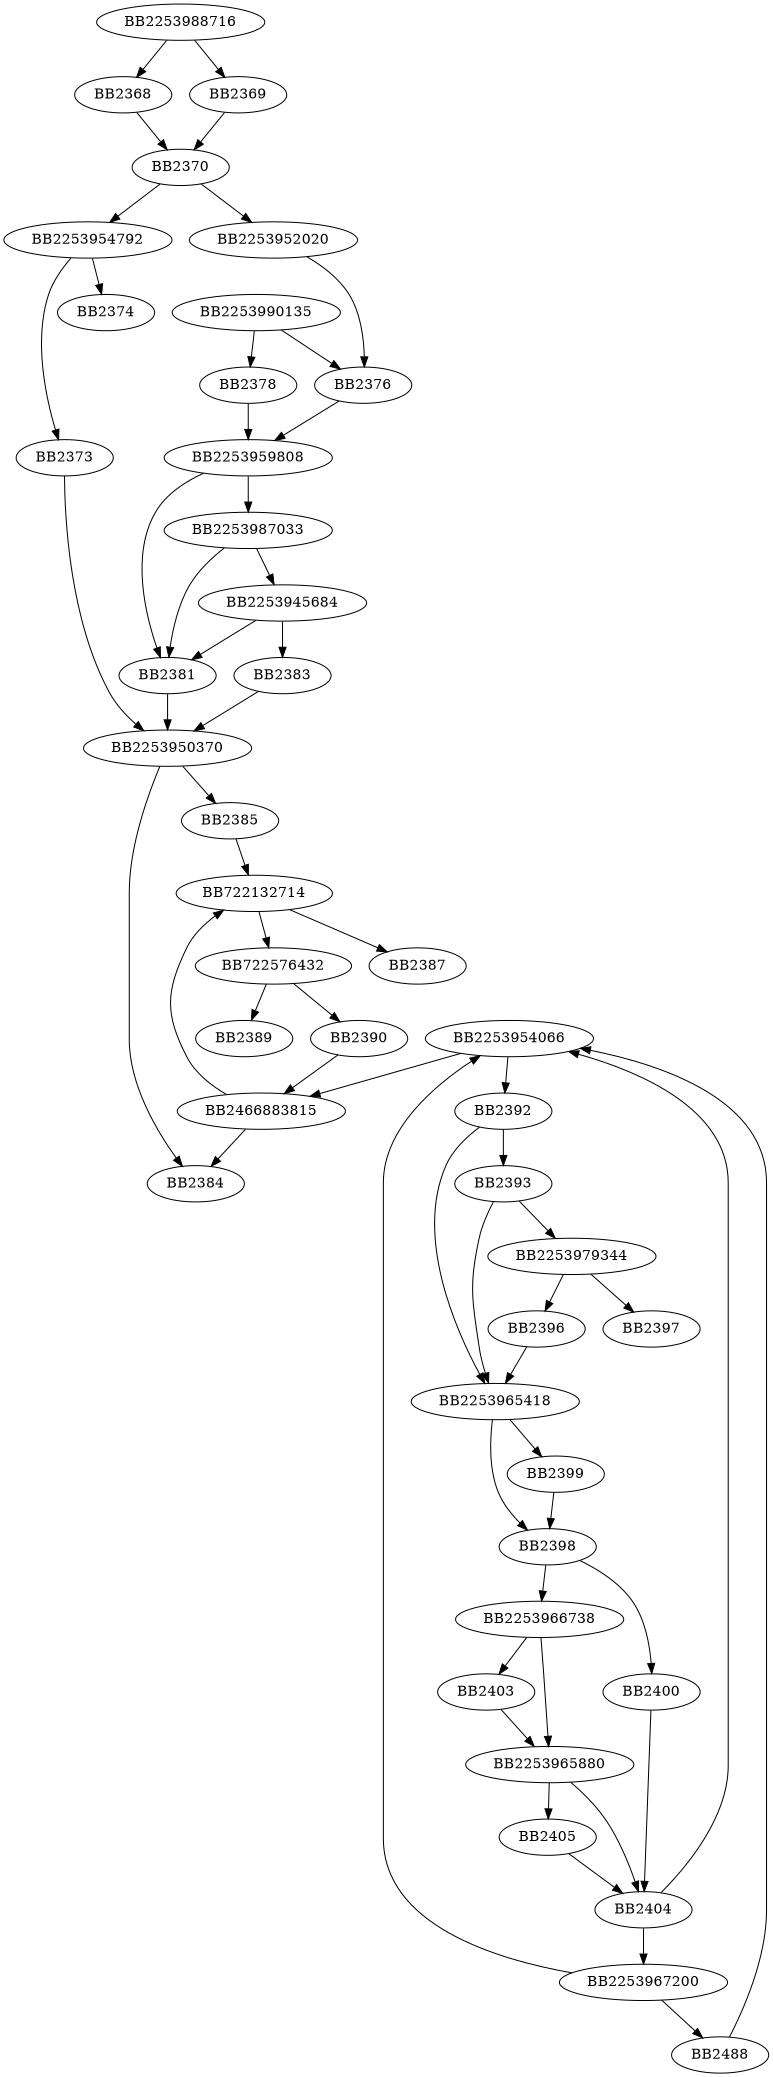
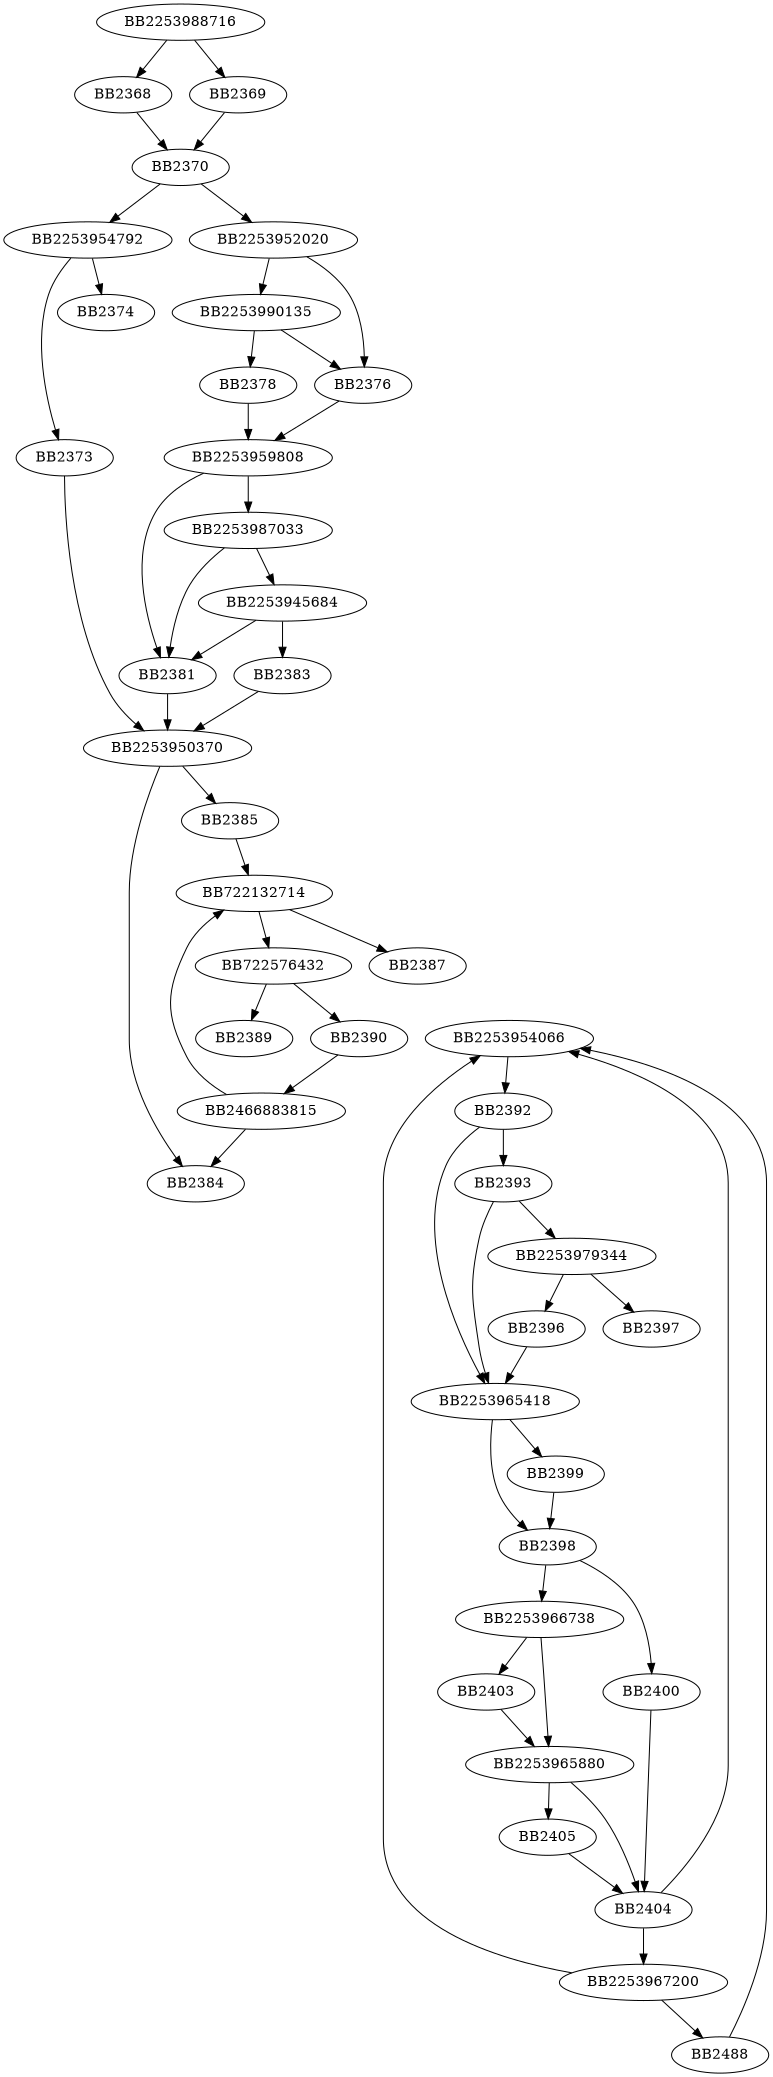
  digraph {
    BB2253988716
    BB2368
    BB2369
    BB2370
    BB2253954792
    BB2253952020
    BB2373
    BB2374
    BB2376
    BB2253990135
    BB2253950370
    BB2253959808
    BB2378
    BB2384
    BB2385
    BB722132714
    BB2253987033
    BB2381
    BB2253945684
    BB2383
    BB2387
    BB722576432
    BB2389
    BB2390
    BB2466883815
    BB2392
    BB2393
    BB2253965418
    BB2253979344
    BB2398
    BB2399
    BB2396
    BB2397
    BB2400
    BB2253966738
    BB2404
    BB2253965880
    BB2403
    BB2253954066
    BB2253967200
    BB2405
    n42 [label=BB2488]
    BB2253988716 -> BB2368
    BB2253988716 -> BB2369
    BB2368 -> BB2370
    BB2369 -> BB2370
    BB2370 -> BB2253954792
    BB2370 -> BB2253952020
    BB2253954792 -> BB2373
    BB2253954792 -> BB2374
    BB2253952020 -> BB2376
+   BB2253952020 -> BB2253990135
    BB2373 -> BB2253950370
    BB2376 -> BB2253959808
    BB2253990135 -> BB2376
    BB2253990135 -> BB2378
    BB2253950370 -> BB2384
    BB2253950370 -> BB2385
    BB2253959808 -> BB2253987033
    BB2253959808 -> BB2381
    BB2378 -> BB2253959808
    BB2385 -> BB722132714
    BB722132714 -> BB2387
    BB722132714 -> BB722576432
    BB2253987033 -> BB2381
    BB2253987033 -> BB2253945684
    BB2381 -> BB2253950370
    BB2253945684 -> BB2381
    BB2253945684 -> BB2383
    BB2383 -> BB2253950370
    BB722576432 -> BB2389
    BB722576432 -> BB2390
    BB2390 -> BB2466883815
    BB2466883815 -> BB2384
    BB2466883815 -> BB722132714
    BB2392 -> BB2393
    BB2392 -> BB2253965418
    BB2393 -> BB2253965418
    BB2393 -> BB2253979344
    BB2253965418 -> BB2398
    BB2253965418 -> BB2399
    BB2253979344 -> BB2396
    BB2253979344 -> BB2397
    BB2398 -> BB2400
    BB2398 -> BB2253966738
    BB2399 -> BB2398
    BB2396 -> BB2253965418
    BB2400 -> BB2404
    BB2253966738 -> BB2253965880
    BB2253966738 -> BB2403
    BB2404 -> BB2253954066
    BB2404 -> BB2253967200
    BB2253965880 -> BB2404
    BB2253965880 -> BB2405
    BB2403 -> BB2253965880
-   BB2253954066 -> BB2466883815
    BB2253954066 -> BB2392
    BB2253967200 -> BB2253954066
    BB2253967200 -> n42
    BB2405 -> BB2404
    n42 -> BB2253954066
  }
